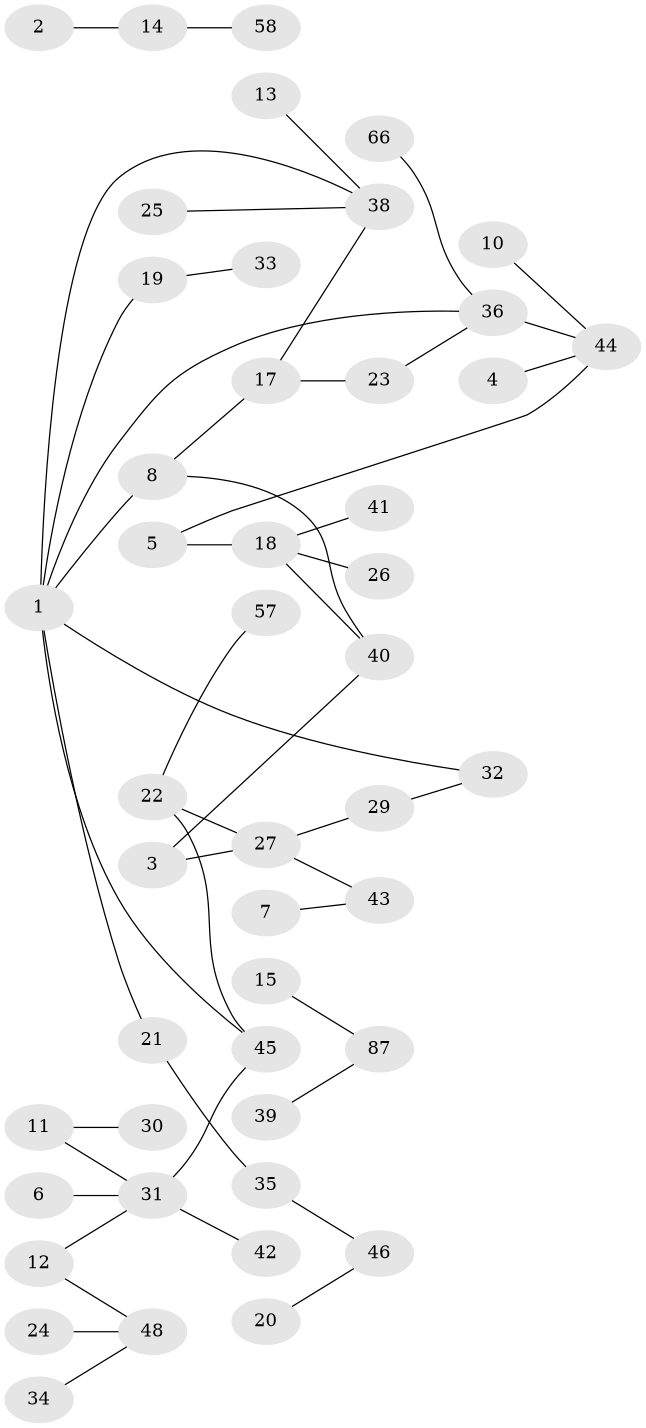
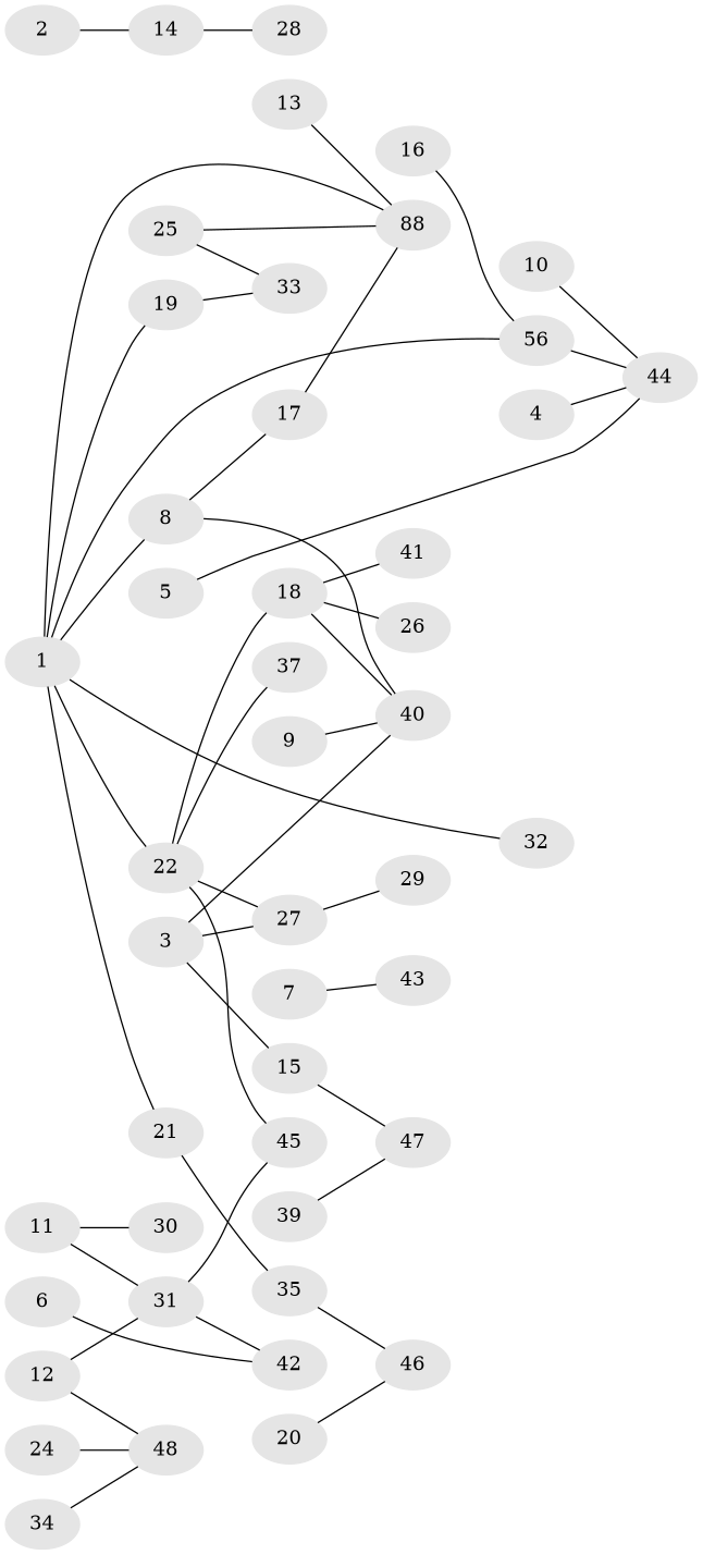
  graph {
    rankdir=LR
    node [color=gray90 style=filled]
    edge [weight=1.0]
    1
    8
    21
    32
-   36
-   38
+   36 [label=56]
+   38 [label=88]
    45
    19
    2
    14
    17
    40
    35
    44
-   28 [label=58]
+   28
    3
    15
    27
-   47 [label=87]
+   47
    43
    29
    46
    4
    5
    18
    26
    41
    6
    42
    7
-   23
+   9
    10
    11
    30
    31
    12
    48
    13
-   16 [label=66]
+   16
    33
    20
    22
-   37 [label=57]
+   37
    24
    25
    34
    39
    1 -- 8
    1 -- 21
    1 -- 32
    1 -- 36
    1 -- 38
-   1 -- 45
+   1 -- 22
    1 -- 19
    8 -- 17
    8 -- 40
    21 -- 35
    36 -- 44
    19 -- 33
    2 -- 14
    14 -- 28
    17 -- 38
-   17 -- 23
    35 -- 46
    3 -- 40
+   3 -- 15
    3 -- 27
    15 -- 47
-   27 -- 43
    27 -- 29
-   29 -- 32
    4 -- 44
    5 -- 44
-   5 -- 18
+   22 -- 18
    18 -- 40
    18 -- 26
    18 -- 41
-   6 -- 31
+   6 -- 42
    7 -- 43
-   23 -- 36
+   9 -- 40
    10 -- 44
    11 -- 30
    11 -- 31
    31 -- 45
    31 -- 42
    12 -- 31
    12 -- 48
    13 -- 38
    16 -- 36
    20 -- 46
    22 -- 45
    22 -- 27
    22 -- 37
    24 -- 48
    25 -- 38
+   25 -- 33
    34 -- 48
    39 -- 47
  }
